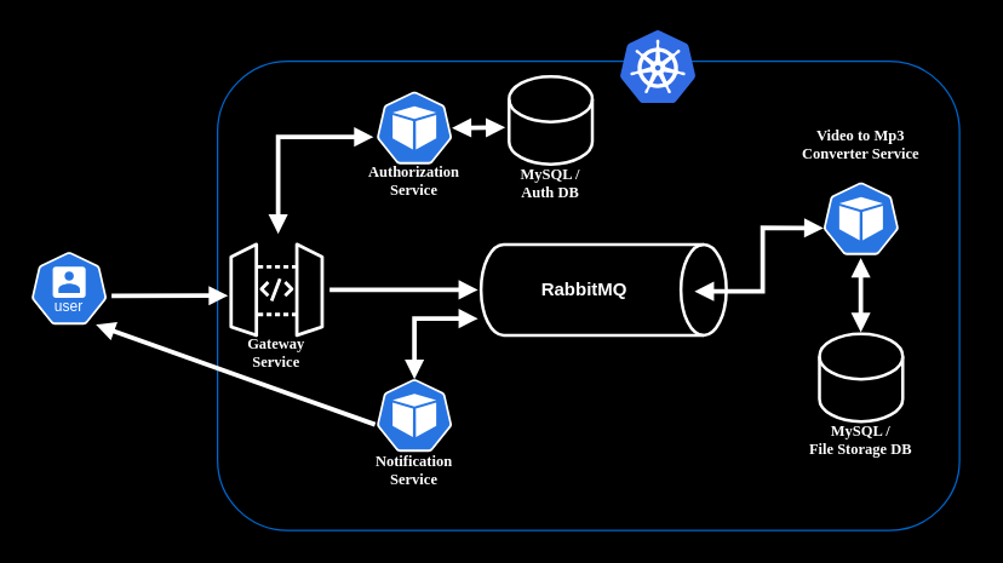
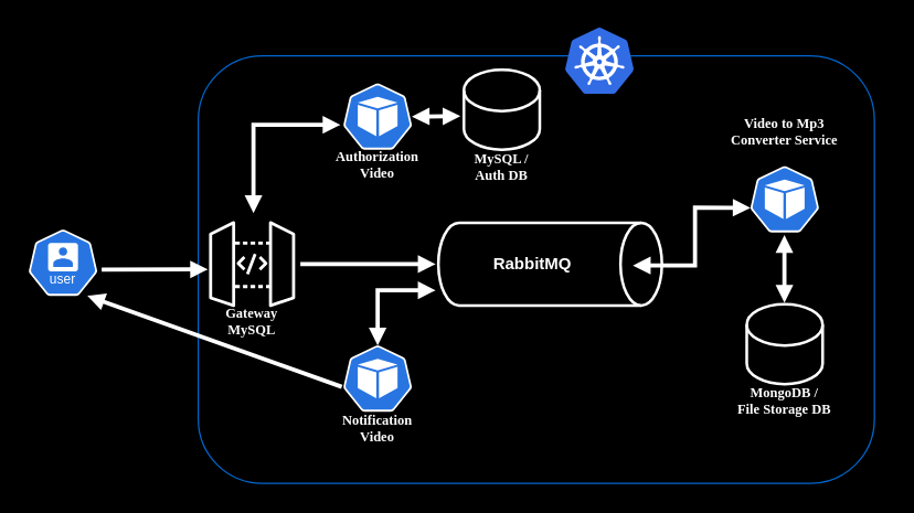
  <mxCell id="0" />
  <mxCell id="1" parent="0" />
  <mxCell id="2" value="" style="rounded=0;whiteSpace=wrap;html=1;fillColor=#000000;" vertex="1" parent="1"><mxGeometry width="620" height="330" as="geometry" x="20" y="20" /></mxCell>
  <mxCell id="3" value="" style="rounded=1;whiteSpace=wrap;html=1;perimeterSpacing=15;strokeColor=#0066CC;fillColor=#000000;strokeWidth=1;" vertex="1" parent="1"><mxGeometry x="143" y="40" width="490" height="310" as="geometry" /></mxCell>
  <mxCell id="4" value="" style="image;sketch=0;aspect=fixed;html=1;points=[];align=center;fontSize=12;image=img/lib/mscae/Kubernetes.svg;" vertex="1" parent="1"><mxGeometry x="409.25" width="50" height="48" as="geometry" y="20" /></mxCell>
  <mxCell id="5" value="" style="sketch=0;points=[[0,0,0],[0.25,0,0],[0.5,0,0],[0.75,0,0],[1,0,0],[0,1,0],[0.25,1,0],[0.5,1,0],[0.75,1,0],[1,1,0],[0,0.25,0],[0,0.5,0],[0,0.75,0],[1,0.25,0],[1,0.5,0],[1,0.75,0]];outlineConnect=0;fontColor=#FFFFFF;fillColor=none;strokeColor=#ffffff;dashed=0;verticalLabelPosition=bottom;verticalAlign=top;align=center;html=1;fontSize=10;fontStyle=1;aspect=fixed;shape=mxgraph.aws4.resourceIcon;resIcon=mxgraph.aws4.api_gateway;horizontal=1;" vertex="1" parent="1"><mxGeometry x="143" y="152" width="78" height="78" as="geometry" /></mxCell>
- <mxCell id="6" value="&lt;div style=&quot;font-size: 10px;&quot;&gt;Gateway&lt;/div&gt;&lt;div style=&quot;font-size: 10px;&quot;&gt;Service&lt;/div&gt;" style="text;html=1;align=center;verticalAlign=middle;whiteSpace=wrap;rounded=0;fontColor=#FFFFFF;fontStyle=1;fontFamily=Times New Roman;fontSize=10;" vertex="1" parent="1"><mxGeometry x="152" y="217" width="60" height="30" as="geometry" /></mxCell>
+ <mxCell id="6" value="&lt;div style=&quot;font-size: 10px;&quot;&gt;Gateway&lt;/div&gt;&lt;div style=&quot;font-size: 10px;&quot;&gt;MySQL&lt;/div&gt;" style="text;html=1;align=center;verticalAlign=middle;whiteSpace=wrap;rounded=0;fontColor=#FFFFFF;fontStyle=1;fontFamily=Times New Roman;fontSize=10;" vertex="1" parent="1"><mxGeometry x="152" y="217" width="60" height="30" as="geometry" /></mxCell>
  <mxCell id="7" value="&lt;div&gt;RabbitMQ&lt;/div&gt;" style="shape=cylinder3;whiteSpace=wrap;html=1;boundedLbl=1;backgroundOutline=1;size=15;rotation=90;fillColor=none;gradientColor=none;strokeColor=#FFFFFF;strokeWidth=2;horizontal=0;fontColor=#FFFFFF;fontStyle=1" vertex="1" parent="1"><mxGeometry x="368" y="110" width="60" height="162" as="geometry" /></mxCell>
  <mxCell id="8" value="" style="endArrow=block;html=1;rounded=0;strokeColor=#FFFFFF;strokeWidth=3;exitX=0.5;exitY=1;exitDx=0;exitDy=0;exitPerimeter=0;endFill=1;endSize=5;startSize=5;" edge="1" parent="1"><mxGeometry width="50" height="50" relative="1" as="geometry"><mxPoint x="217" y="191" as="sourcePoint" /><mxPoint x="315" y="191" as="targetPoint" /></mxGeometry></mxCell>
  <mxCell id="9" value="" style="aspect=fixed;sketch=0;html=1;dashed=0;whitespace=wrap;verticalLabelPosition=bottom;verticalAlign=top;fillColor=#2875E2;strokeColor=#ffffff;points=[[0.005,0.63,0],[0.1,0.2,0],[0.9,0.2,0],[0.5,0,0],[0.995,0.63,0],[0.72,0.99,0],[0.5,1,0],[0.28,0.99,0]];shape=mxgraph.kubernetes.icon2;prIcon=pod" vertex="1" parent="1"><mxGeometry x="543" y="120" width="50" height="48" as="geometry" /></mxCell>
  <mxCell id="10" value="" style="aspect=fixed;sketch=0;html=1;dashed=0;whitespace=wrap;verticalLabelPosition=bottom;verticalAlign=top;fillColor=#2875E2;strokeColor=#ffffff;points=[[0.005,0.63,0],[0.1,0.2,0],[0.9,0.2,0],[0.5,0,0],[0.995,0.63,0],[0.72,0.99,0],[0.5,1,0],[0.28,0.99,0]];shape=mxgraph.kubernetes.icon2;prIcon=pod" vertex="1" parent="1"><mxGeometry x="248" y="60" width="50" height="48" as="geometry" /></mxCell>
  <mxCell id="11" value="" style="aspect=fixed;sketch=0;html=1;dashed=0;whitespace=wrap;verticalLabelPosition=bottom;verticalAlign=top;fillColor=#2875E2;strokeColor=#ffffff;points=[[0.005,0.63,0],[0.1,0.2,0],[0.9,0.2,0],[0.5,0,0],[0.995,0.63,0],[0.72,0.99,0],[0.5,1,0],[0.28,0.99,0]];shape=mxgraph.kubernetes.icon2;prIcon=pod" vertex="1" parent="1"><mxGeometry x="248" y="250" width="50" height="48" as="geometry" /></mxCell>
- <mxCell id="12" value="Authorization Service" style="text;html=1;align=center;verticalAlign=middle;whiteSpace=wrap;rounded=0;fontColor=#FFFFFF;fontSize=10;fontStyle=1;fontFamily=Times New Roman;" vertex="1" parent="1"><mxGeometry x="243" y="104" width="60" height="30" as="geometry" /></mxCell>
- <mxCell id="13" value="&lt;div style=&quot;font-size: 10px;&quot;&gt;Notification Service&lt;/div&gt;" style="text;html=1;align=center;verticalAlign=middle;whiteSpace=wrap;rounded=0;fontColor=#FFFFFF;fontSize=10;fontStyle=1;fontFamily=Times New Roman;" vertex="1" parent="1"><mxGeometry x="243" y="295" width="60" height="30" as="geometry" /></mxCell>
+ <mxCell id="12" value="Authorization Video" style="text;html=1;align=center;verticalAlign=middle;whiteSpace=wrap;rounded=0;fontColor=#FFFFFF;fontSize=10;fontStyle=1;fontFamily=Times New Roman;" vertex="1" parent="1"><mxGeometry x="243" y="104" width="60" height="30" as="geometry" /></mxCell>
+ <mxCell id="13" value="&lt;div style=&quot;font-size: 10px;&quot;&gt;Notification Video&lt;/div&gt;" style="text;html=1;align=center;verticalAlign=middle;whiteSpace=wrap;rounded=0;fontColor=#FFFFFF;fontSize=10;fontStyle=1;fontFamily=Times New Roman;" vertex="1" parent="1"><mxGeometry x="243" y="295" width="60" height="30" as="geometry" /></mxCell>
  <mxCell id="14" value="&lt;div&gt;Video to Mp3&lt;/div&gt;&lt;div&gt;Converter Service&lt;br&gt;&lt;/div&gt;" style="text;html=1;align=center;verticalAlign=middle;whiteSpace=wrap;rounded=0;fontColor=#FFFFFF;fontSize=10;fontStyle=1;fontFamily=Times New Roman;" vertex="1" parent="1"><mxGeometry x="519.25" y="80" width="97.5" height="30" as="geometry" /></mxCell>
  <mxCell id="15" value="" style="shape=cylinder3;whiteSpace=wrap;html=1;boundedLbl=1;backgroundOutline=1;size=15;fillColor=none;strokeColor=#FFFFFF;strokeWidth=2;" vertex="1" parent="1"><mxGeometry x="335.5" y="50" width="55" height="58" as="geometry" /></mxCell>
  <mxCell id="16" value="&lt;div style=&quot;font-size: 10px;&quot;&gt;MySQL /&lt;/div&gt;&lt;div style=&quot;font-size: 10px;&quot;&gt;Auth DB&lt;/div&gt;" style="text;html=1;align=center;verticalAlign=middle;whiteSpace=wrap;rounded=0;fontColor=#FFFFFF;fontStyle=1;fontSize=10;fontFamily=Times New Roman;" vertex="1" parent="1"><mxGeometry x="333" y="106" width="60" height="28" as="geometry" /></mxCell>
  <mxCell id="17" value="" style="shape=cylinder3;whiteSpace=wrap;html=1;boundedLbl=1;backgroundOutline=1;size=15;fillColor=none;strokeColor=#FFFFFF;strokeWidth=2;" vertex="1" parent="1"><mxGeometry x="540.5" y="220" width="55" height="58" as="geometry" /></mxCell>
- <mxCell id="18" value="&lt;div style=&quot;font-size: 10px;&quot;&gt;MySQL /&lt;/div&gt;&lt;div style=&quot;font-size: 10px;&quot;&gt;File Storage DB&lt;br style=&quot;font-size: 10px;&quot;&gt;&lt;/div&gt;" style="text;html=1;align=center;verticalAlign=middle;whiteSpace=wrap;rounded=0;fontColor=#FFFFFF;fontStyle=1;fontSize=10;fontFamily=Times New Roman;" vertex="1" parent="1"><mxGeometry x="524.25" y="274.5" width="87.5" height="30" as="geometry" /></mxCell>
+ <mxCell id="18" value="&lt;div style=&quot;font-size: 10px;&quot;&gt;MongoDB /&lt;/div&gt;&lt;div style=&quot;font-size: 10px;&quot;&gt;File Storage DB&lt;br style=&quot;font-size: 10px;&quot;&gt;&lt;/div&gt;" style="text;html=1;align=center;verticalAlign=middle;whiteSpace=wrap;rounded=0;fontColor=#FFFFFF;fontStyle=1;fontSize=10;fontFamily=Times New Roman;" vertex="1" parent="1"><mxGeometry x="524.25" y="274.5" width="87.5" height="30" as="geometry" /></mxCell>
  <mxCell id="19" value="" style="endArrow=block;html=1;rounded=0;strokeColor=#FFFFFF;strokeWidth=3;startArrow=block;startFill=1;endSize=5;endFill=1;startSize=5;" edge="1" parent="1"><mxGeometry width="50" height="50" relative="1" as="geometry"><mxPoint x="183" y="154" as="sourcePoint" /><mxPoint x="246" y="90" as="targetPoint" /><Array as="points"><mxPoint x="183" y="90" /></Array></mxGeometry></mxCell>
  <mxCell id="20" value="" style="endArrow=block;html=1;rounded=0;strokeColor=#FFFFFF;strokeWidth=3;startArrow=block;startFill=1;endSize=5;endFill=1;entryX=0.005;entryY=0.63;entryDx=0;entryDy=0;entryPerimeter=0;startSize=5;" edge="1" parent="1" target="9"><mxGeometry width="50" height="50" relative="1" as="geometry"><mxPoint x="458" y="192" as="sourcePoint" /><mxPoint x="533" y="152" as="targetPoint" /><Array as="points"><mxPoint x="503" y="192" /><mxPoint x="503" y="150" /></Array></mxGeometry></mxCell>
  <mxCell id="21" value="" style="endArrow=block;html=1;rounded=0;strokeColor=#FFFFFF;strokeWidth=3;startArrow=block;startFill=1;endSize=5;endFill=1;startSize=5;" edge="1" parent="1"><mxGeometry width="50" height="50" relative="1" as="geometry"><mxPoint x="567.8" y="219" as="sourcePoint" /><mxPoint x="567.8" y="170" as="targetPoint" /><Array as="points" /></mxGeometry></mxCell>
  <mxCell id="22" value="" style="endArrow=block;html=1;rounded=0;strokeColor=#FFFFFF;strokeWidth=3;startArrow=block;startFill=1;endSize=5;endFill=1;startSize=5;" edge="1" parent="1"><mxGeometry width="50" height="50" relative="1" as="geometry"><mxPoint x="273" y="250" as="sourcePoint" /><mxPoint x="315" y="210" as="targetPoint" /><Array as="points"><mxPoint x="273" y="210" /></Array></mxGeometry></mxCell>
  <mxCell id="23" value="" style="endArrow=block;html=1;rounded=0;strokeColor=#FFFFFF;strokeWidth=3;startArrow=block;startFill=1;endSize=5;endFill=1;exitX=0.995;exitY=0.63;exitDx=0;exitDy=0;exitPerimeter=0;startSize=5;" edge="1" parent="1"><mxGeometry width="50" height="50" relative="1" as="geometry"><mxPoint x="297.75" y="84.04" as="sourcePoint" /><mxPoint x="333" y="83.8" as="targetPoint" /><Array as="points" /></mxGeometry></mxCell>
  <mxCell id="24" value="" style="aspect=fixed;sketch=0;html=1;dashed=0;whitespace=wrap;verticalLabelPosition=bottom;verticalAlign=top;fillColor=#2875E2;strokeColor=#ffffff;points=[[0.005,0.63,0],[0.1,0.2,0],[0.9,0.2,0],[0.5,0,0],[0.995,0.63,0],[0.72,0.99,0],[0.5,1,0],[0.28,0.99,0]];shape=mxgraph.kubernetes.icon2;kubernetesLabel=1;prIcon=user" vertex="1" parent="1"><mxGeometry y="166" width="50" height="48" as="geometry" x="20" /></mxCell>
  <mxCell id="25" value="" style="endArrow=block;html=1;rounded=0;strokeColor=#FFFFFF;strokeWidth=3;endFill=1;endSize=5;startSize=5;" edge="1" parent="1"><mxGeometry width="50" height="50" relative="1" as="geometry"><mxPoint x="73" y="195" as="sourcePoint" /><mxPoint x="150" y="194.8" as="targetPoint" /></mxGeometry></mxCell>
  <mxCell id="26" value="" style="endArrow=none;html=1;rounded=0;strokeColor=#FFFFFF;strokeWidth=3;endFill=0;endSize=5;startSize=5;exitX=0.852;exitY=1;exitDx=0;exitDy=0;exitPerimeter=0;startArrow=block;startFill=1;" edge="1" parent="1" source="24"><mxGeometry width="50" height="50" relative="1" as="geometry"><mxPoint x="63" y="220" as="sourcePoint" /><mxPoint x="247" y="280" as="targetPoint" /></mxGeometry></mxCell>
